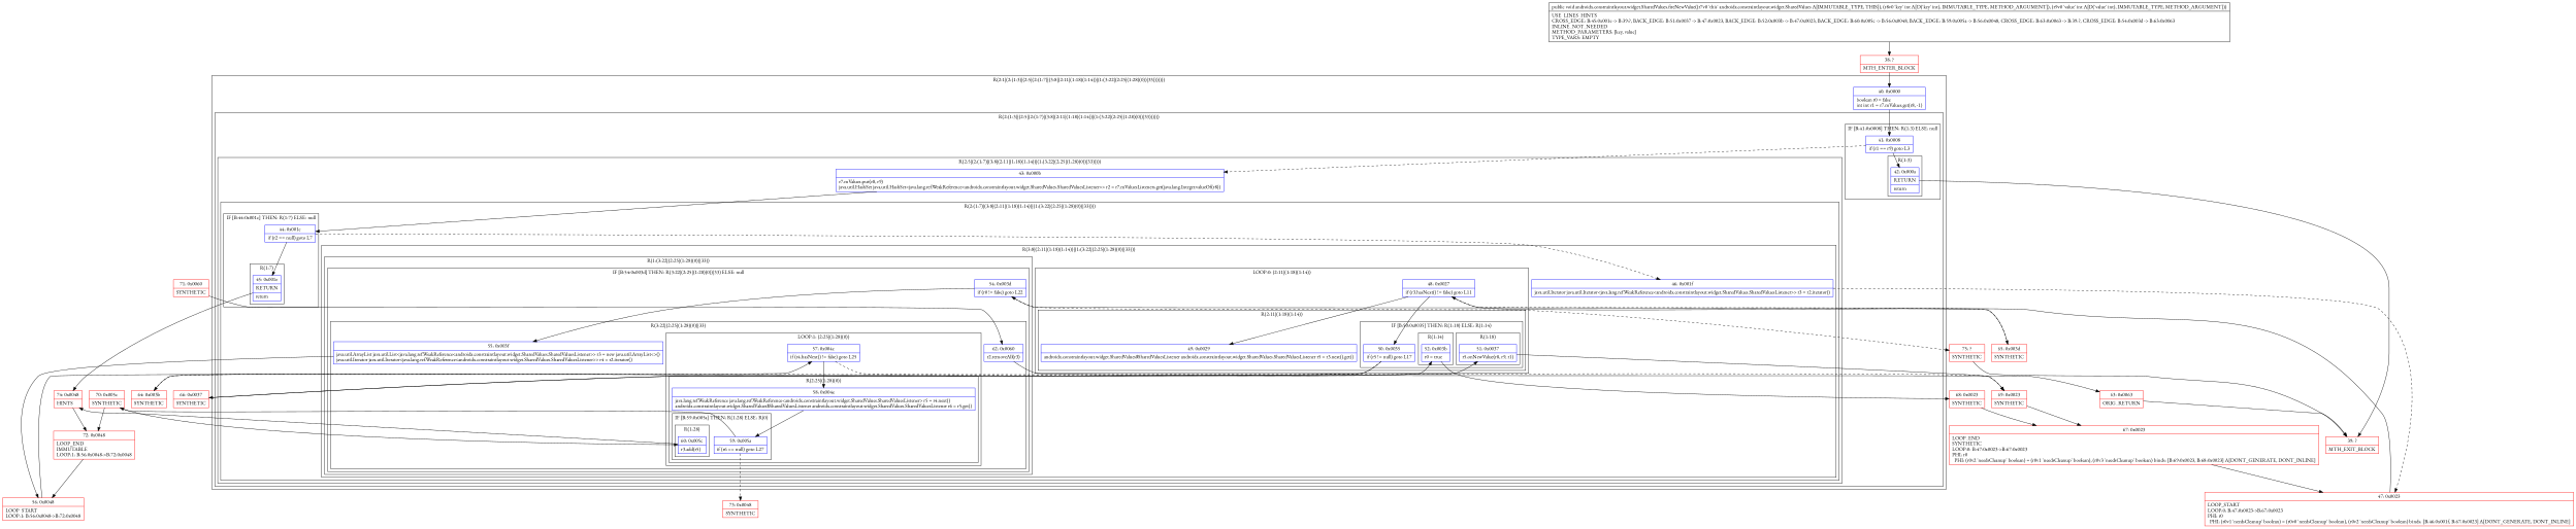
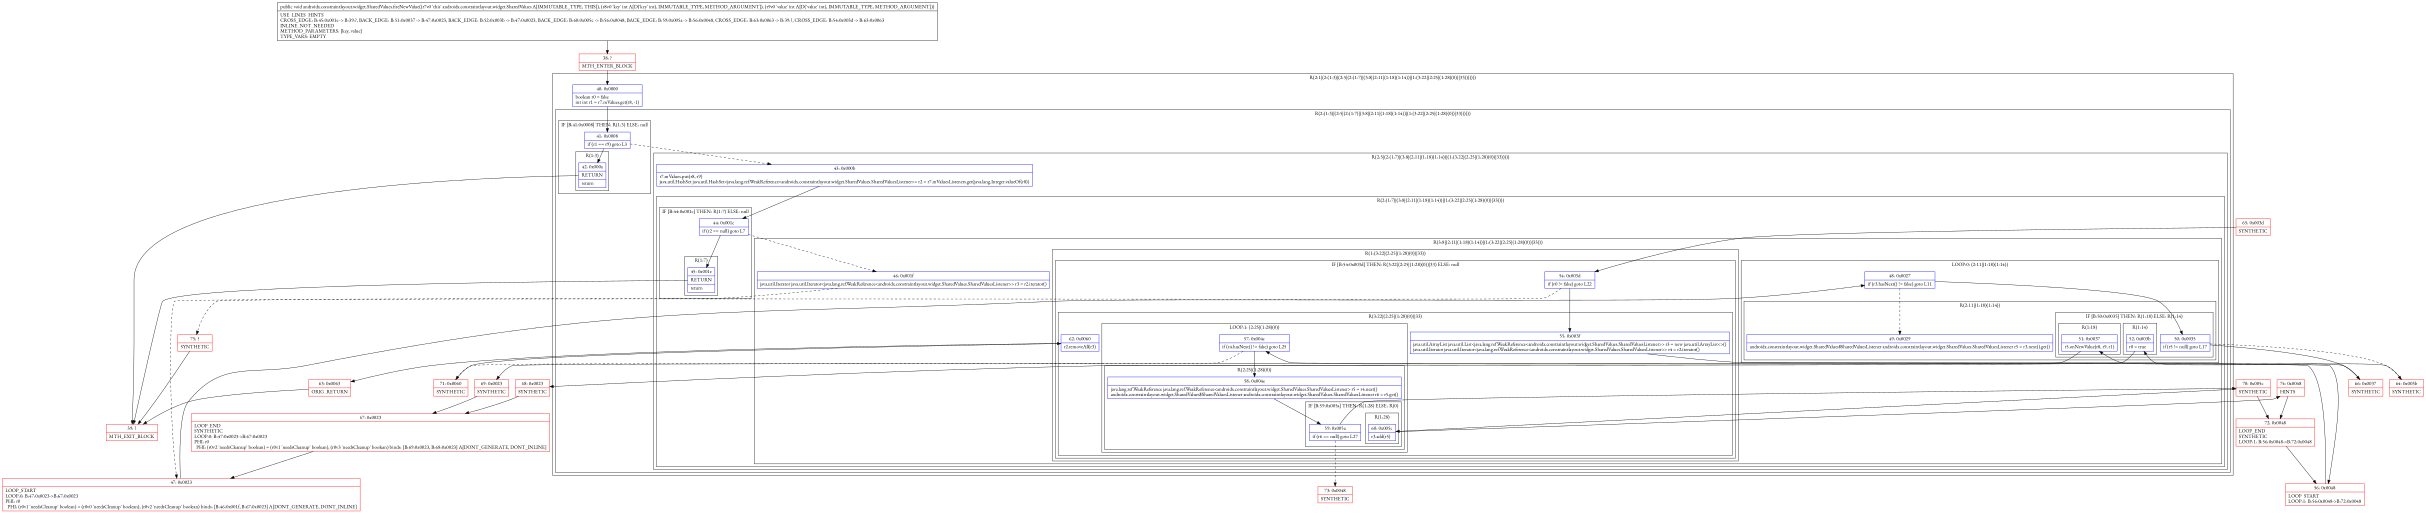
  digraph {
    fontname="EB Garamond"
    node [color=blue fontname="EB Garamond" shape=record]
    edge [fontname="EB Garamond"]
    n1 [label="{42\:\ 0x000a|RETURN\l|return\l}"]
    n2 [label="{41\:\ 0x0008|if (r1 == r9) goto L3\l}"]
    n3 [label="{45\:\ 0x001e|RETURN\l|return\l}"]
    n4 [label="{44\:\ 0x001c|if (r2 == null) goto L7\l}"]
    n5 [label="{51\:\ 0x0037|r5.onNewValue(r8, r9, r1)\l}"]
    n6 [label="{52\:\ 0x003b|r0 = true\l}"]
    n7 [label="{50\:\ 0x0035|if (r5 != null) goto L17\l}"]
    n8 [label="{49\:\ 0x0029|androidx.constraintlayout.widget.SharedValues$SharedValuesListener androidx.constraintlayout.widget.SharedValues.SharedValuesListener r5 = r3.next().get()\l}"]
    n9 [label="{48\:\ 0x0027|if (r3.hasNext() != false) goto L11\l}"]
    n10 [label="{60\:\ 0x005c|r3.add(r5)\l}"]
    n11 [label="{59\:\ 0x005a|if (r6 == null) goto L27\l}"]
    n12 [label="{58\:\ 0x004e|java.lang.ref.WeakReference java.lang.ref.WeakReference\<androidx.constraintlayout.widget.SharedValues.SharedValuesListener\> r5 = r4.next()\landroidx.constraintlayout.widget.SharedValues$SharedValuesListener androidx.constraintlayout.widget.SharedValues.SharedValuesListener r6 = r5.get()\l}"]
    n13 [label="{57\:\ 0x004c|if (r4.hasNext() != false) goto L25\l}"]
    n14 [label="{55\:\ 0x003f|java.util.ArrayList java.util.List\<java.lang.ref.WeakReference\<androidx.constraintlayout.widget.SharedValues.SharedValuesListener\>\> r3 = new java.util.ArrayList\<\>()\ljava.util.Iterator java.util.Iterator\<java.lang.ref.WeakReference\<androidx.constraintlayout.widget.SharedValues.SharedValuesListener\>\> r4 = r2.iterator()\l}"]
    n15 [label="{62\:\ 0x0060|r2.removeAll(r3)\l}"]
    n16 [label="{54\:\ 0x003d|if (r0 != false) goto L22\l}"]
    n17 [label="{46\:\ 0x001f|java.util.Iterator java.util.Iterator\<java.lang.ref.WeakReference\<androidx.constraintlayout.widget.SharedValues.SharedValuesListener\>\> r3 = r2.iterator()\l}"]
    n18 [label="{43\:\ 0x000b|r7.mValues.put(r8, r9)\ljava.util.HashSet java.util.HashSet\<java.lang.ref.WeakReference\<androidx.constraintlayout.widget.SharedValues.SharedValuesListener\>\> r2 = r7.mValuesListeners.get(java.lang.Integer.valueOf(r8))\l}"]
    n19 [label="{40\:\ 0x0000|boolean r0 = false\lint int r1 = r7.mValues.get(r8, \-1)\l}"]
    n20 [color=red label="{39\:\ ?|MTH_EXIT_BLOCK\l}"]
    n21 [color=red label="{69\:\ 0x0023|SYNTHETIC\l}"]
    n22 [color=red label="{68\:\ 0x0023|SYNTHETIC\l}"]
    n23 [color=red label="{64\:\ 0x003b|SYNTHETIC\l}"]
    n24 [color=red label="{66\:\ 0x0037|SYNTHETIC\l}"]
    n25 [color=red label="{65\:\ 0x003d|SYNTHETIC\l}"]
    n26 [color=red label="{74\:\ 0x0048|HINTS\l}"]
    n27 [color=red label="{70\:\ 0x005c|SYNTHETIC\l}"]
    n28 [color=red label="{73\:\ 0x0048|SYNTHETIC\l}"]
    n29 [color=red label="{71\:\ 0x0060|SYNTHETIC\l}"]
    n30 [color=red label="{56\:\ 0x0048|LOOP_START\lLOOP:1: B:56:0x0048\-\>B:72:0x0048\l}"]
    n31 [color=red label="{63\:\ 0x0063|ORIG_RETURN\l}"]
    n32 [color=red label="{75\:\ ?|SYNTHETIC\l}"]
    n33 [color=red label="{47\:\ 0x0023|LOOP_START\lLOOP:0: B:47:0x0023\-\>B:67:0x0023\lPHI: r0 \l  PHI: (r0v1 'needsCleanup' boolean) = (r0v0 'needsCleanup' boolean), (r0v2 'needsCleanup' boolean) binds: [B:46:0x001f, B:67:0x0023] A[DONT_GENERATE, DONT_INLINE]\l}"]
    n34 [color=red label="{67\:\ 0x0023|LOOP_END\lSYNTHETIC\lLOOP:0: B:47:0x0023\-\>B:67:0x0023\lPHI: r0 \l  PHI: (r0v2 'needsCleanup' boolean) = (r0v1 'needsCleanup' boolean), (r0v3 'needsCleanup' boolean) binds: [B:69:0x0023, B:68:0x0023] A[DONT_GENERATE, DONT_INLINE]\l}"]
-   n35 [color=red label="{72\:\ 0x0048|LOOP_END\lIMMUTABLE\lLOOP:1: B:56:0x0048\-\>B:72:0x0048\l}"]
+   n35 [color=red label="{72\:\ 0x0048|LOOP_END\lSYNTHETIC\lLOOP:1: B:56:0x0048\-\>B:72:0x0048\l}"]
    n36 [color=red label="{38\:\ ?|MTH_ENTER_BLOCK\l}"]
    n37 [label="{public void androidx.constraintlayout.widget.SharedValues.fireNewValue((r7v0 'this' androidx.constraintlayout.widget.SharedValues A[IMMUTABLE_TYPE, THIS]), (r8v0 'key' int A[D('key' int), IMMUTABLE_TYPE, METHOD_ARGUMENT]), (r9v0 'value' int A[D('value' int), IMMUTABLE_TYPE, METHOD_ARGUMENT]))  | USE_LINES_HINTS\lCROSS_EDGE: B:45:0x001e \-\> B:39:?, BACK_EDGE: B:51:0x0037 \-\> B:47:0x0023, BACK_EDGE: B:52:0x003b \-\> B:47:0x0023, BACK_EDGE: B:60:0x005c \-\> B:56:0x0048, BACK_EDGE: B:59:0x005a \-\> B:56:0x0048, CROSS_EDGE: B:63:0x0063 \-\> B:39:?, CROSS_EDGE: B:54:0x003d \-\> B:63:0x0063\lINLINE_NOT_NEEDED\lMETHOD_PARAMETERS: [key, value]\lTYPE_VARS: EMPTY\l}" color=""]
    subgraph cluster_1 {
      label="R(2:1|(2:(1:3)|(2:5|(2:(1:7)|(3:8|(2:11|(1:18)(1:14))|(1:(3:22|(2:25|(1:28)(0))|33)))))))"
      n19
      subgraph cluster_2 {
        label="R(2:(1:3)|(2:5|(2:(1:7)|(3:8|(2:11|(1:18)(1:14))|(1:(3:22|(2:25|(1:28)(0))|33))))))"
        subgraph cluster_3 {
          label="IF [B:41:0x0008] THEN: R(1:3) ELSE: null"
          n2
          subgraph cluster_4 {
            label="R(1:3)"
            n1
          }
        }
        subgraph cluster_5 {
          label="R(2:5|(2:(1:7)|(3:8|(2:11|(1:18)(1:14))|(1:(3:22|(2:25|(1:28)(0))|33)))))"
          n18
          subgraph cluster_6 {
            label="R(2:(1:7)|(3:8|(2:11|(1:18)(1:14))|(1:(3:22|(2:25|(1:28)(0))|33))))"
            subgraph cluster_7 {
              label="IF [B:44:0x001c] THEN: R(1:7) ELSE: null"
              n4
              subgraph cluster_8 {
                label="R(1:7)"
                n3
              }
            }
            subgraph cluster_9 {
              label="R(3:8|(2:11|(1:18)(1:14))|(1:(3:22|(2:25|(1:28)(0))|33)))"
              n17
              subgraph cluster_10 {
                label="LOOP:0: (2:11|(1:18)(1:14))"
                n9
                subgraph cluster_11 {
                  label="R(2:11|(1:18)(1:14))"
                  n8
                  subgraph cluster_12 {
                    label="IF [B:50:0x0035] THEN: R(1:18) ELSE: R(1:14)"
                    n7
                    subgraph cluster_13 {
                      label="R(1:18)"
                      n5
                    }
                    subgraph cluster_14 {
                      label="R(1:14)"
                      n6
                    }
                  }
                }
              }
              subgraph cluster_15 {
                label="R(1:(3:22|(2:25|(1:28)(0))|33))"
                subgraph cluster_16 {
                  label="IF [B:54:0x003d] THEN: R(3:22|(2:25|(1:28)(0))|33) ELSE: null"
                  n16
                  subgraph cluster_17 {
                    label="R(3:22|(2:25|(1:28)(0))|33)"
                    n14
                    n15
                    subgraph cluster_18 {
                      label="LOOP:1: (2:25|(1:28)(0))"
                      n13
                      subgraph cluster_19 {
                        label="R(2:25|(1:28)(0))"
                        n12
                        subgraph cluster_20 {
                          label="IF [B:59:0x005a] THEN: R(1:28) ELSE: R(0)"
                          n11
                          subgraph cluster_21 {
                            label="R(1:28)"
                            n10
                          }
                          subgraph cluster_22 {
                            label="R(0)"
                          }
                        }
                      }
                    }
                  }
                }
              }
            }
          }
        }
      }
    }
    n1 -> n20
    n2 -> n1
    n2 -> n18 [style=dashed]
-   n3 -> n26
+   n3 -> n20
    n4 -> n3
    n4 -> n17 [style=dashed]
    n5 -> n21
    n6 -> n22
    n7 -> n23 [style=dashed]
    n7 -> n24
    n9 -> n7
-   n9 -> n8
-   n9 -> n25 [style=dashed]
+   n9 -> n8 [style=dashed]
    n10 -> n26
    n11 -> n27
    n11 -> n28 [style=dashed]
    n12 -> n11
    n13 -> n12
-   n13 -> n21 [style=dashed]
+   n13 -> n29 [style=dashed]
    n14 -> n30
    n15 -> n31
    n16 -> n14
    n16 -> n32 [style=dashed]
    n17 -> n33 [style=dashed]
    n18 -> n4
    n19 -> n2
    n21 -> n34
    n22 -> n34
    n23 -> n6
    n24 -> n5
    n25 -> n16
    n26 -> n35
    n27 -> n10
    n27 -> n35
    n29 -> n15
    n30 -> n13
    n31 -> n20
    n32 -> n20
    n33 -> n9
    n34 -> n33
    n35 -> n30
    n36 -> n19
    n37 -> n36
  }
